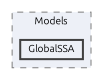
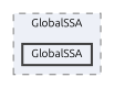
  digraph {
    compound=true
    rankdir=LR
    fontname=Ubuntu
    n1 [color=grey25 fillcolor="#edf0f7" fontname=Ubuntu fontsize=10 height=0.2 label=GlobalSSA shape=box style="filled,bold" width=0.4]
    subgraph cluster_1 {
      bgcolor="#edf0f7"
      fontsize=10
-     label=Models
+     label=GlobalSSA
      pencolor=grey50
      style="filled,dashed"
      n1
    }
  }
